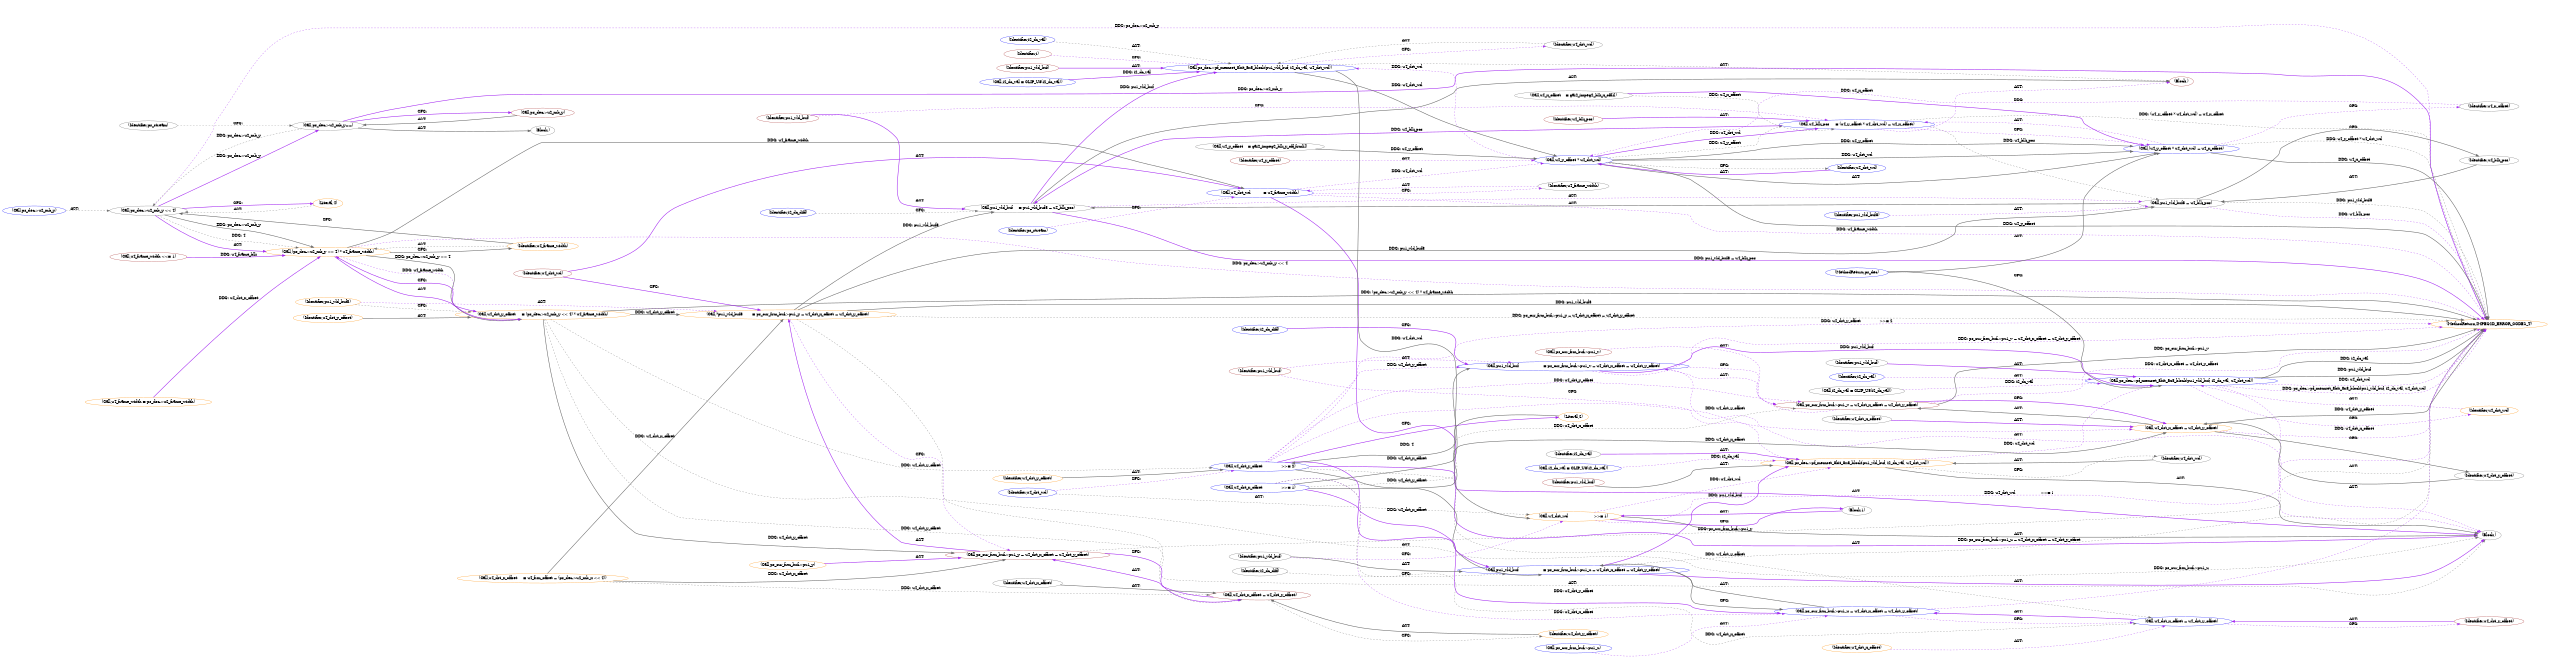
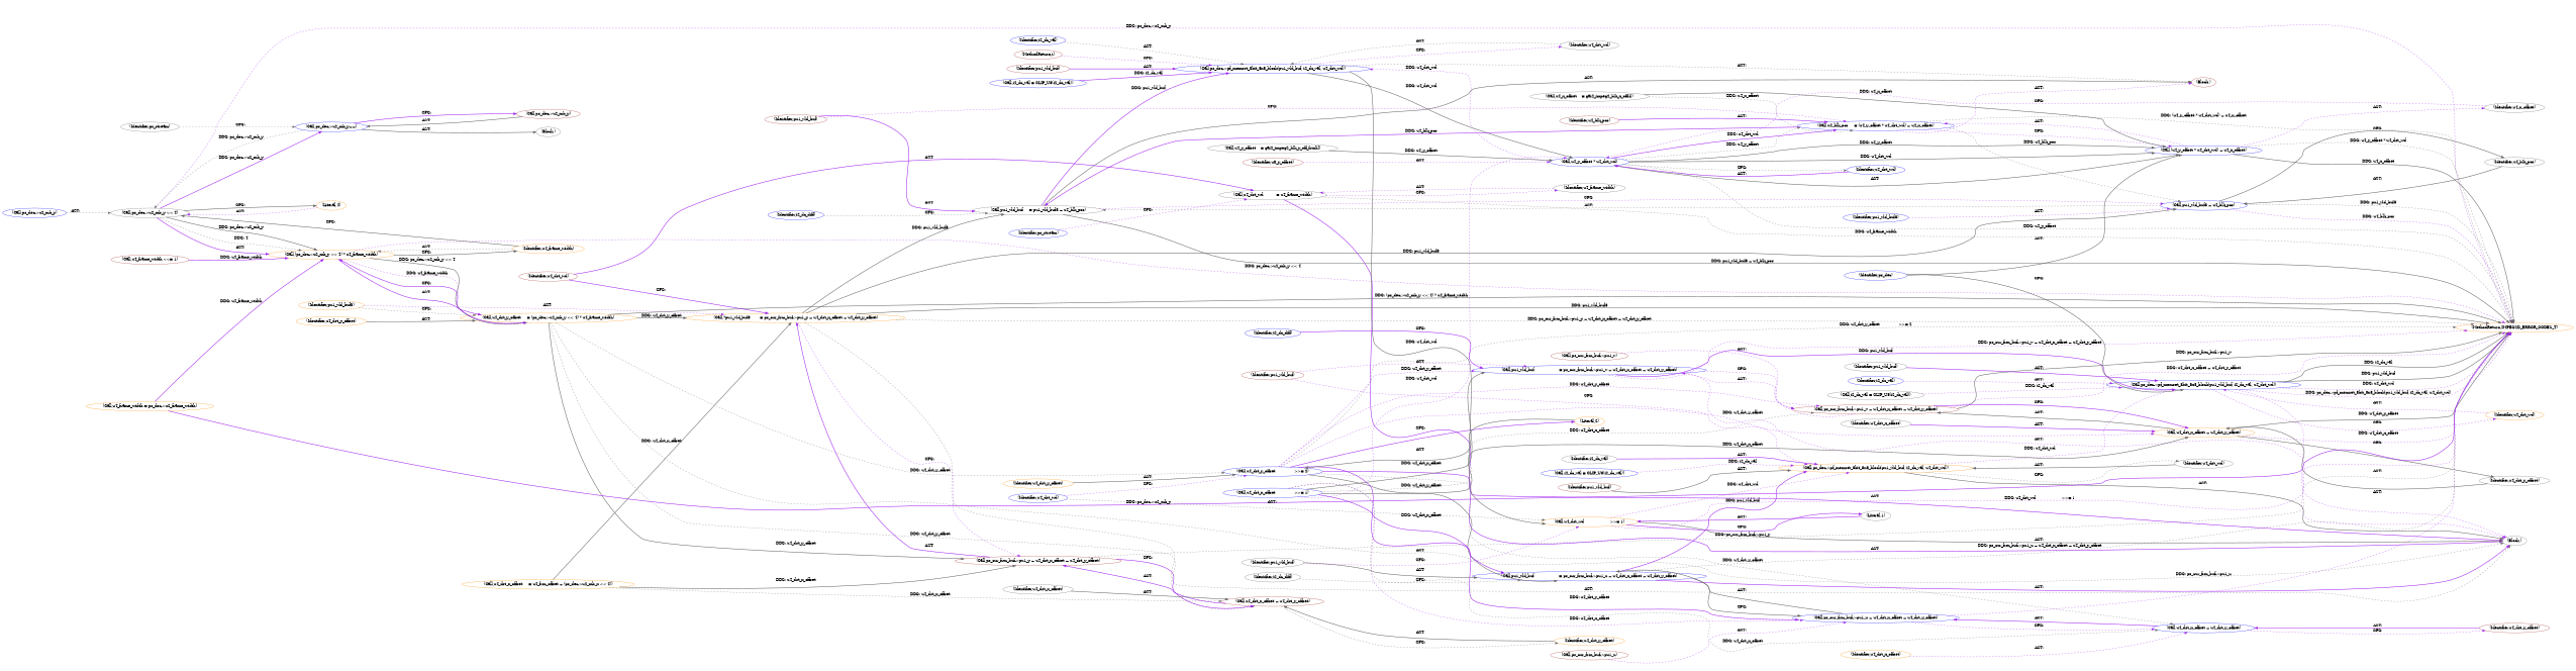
  digraph {
    rankdir=LR
    node [color=blue]
    edge [color=purple style=bold]
    n1 [color=gray40 label="(Call,ps_dec->u2_mb_y << 4)"]
-   n2 [color=gray40 label="(Call,ps_dec->u2_mb_y++)"]
+   n2 [label="(Call,ps_dec->u2_mb_y++)"]
    n3 [color=darkorange label="(Call,(ps_dec->u2_mb_y << 4) * u4_frame_width)"]
    n4 [color=darkorange label="(Literal,4)"]
    n5 [color=darkorange label="(MethodReturn,IMPEG2D_ERROR_CODES_T)"]
    n6 [color=gray40 label="(Block,)"]
    n7 [color=brown label="(Call,ps_dec->u2_mb_y)"]
    n8 [color=darkorange label="(Call,u4_dst_y_offset     = (ps_dec->u2_mb_y << 4) * u4_frame_width)"]
-   n9 [label="(Call,u4_dst_wd           = u4_frame_width)"]
+   n9 [color=gray40 label="(Call,u4_dst_wd           = u4_frame_width)"]
    n10 [color=darkorange label="(Identifier,u4_frame_width)"]
    n11 [color=darkorange label="(Call,*pu1_vld_buf8        = ps_cur_frm_buf->pu1_y + u4_dst_x_offset + u4_dst_y_offset)"]
    n12 [color=brown label="(Call,ps_cur_frm_buf->pu1_y + u4_dst_x_offset + u4_dst_y_offset)"]
    n13 [color=brown label="(Call,u4_dst_x_offset + u4_dst_y_offset)"]
    n14 [label="(Call,u4_dst_y_offset                >>= 2)"]
    n15 [color=gray40 label="(Block,)"]
    n16 [label="(Call,u4_y_offset * u4_dst_wd)"]
    n17 [color=gray40 label="(Identifier,u4_frame_width)"]
    n18 [color=gray40 label="(Call,pu1_vld_buf     = pu1_vld_buf8 + u4_blk_pos)"]
-   n19 [color=gray40 label="(Call,pu1_vld_buf8 + u4_blk_pos)"]
+   n19 [label="(Call,pu1_vld_buf8 + u4_blk_pos)"]
    n20 [color=darkorange label="(Identifier,u4_dst_y_offset)"]
    n21 [label="(Call,pu1_vld_buf                     = ps_cur_frm_buf->pu1_u + u4_dst_x_offset + u4_dst_y_offset)"]
    n22 [label="(Call,ps_cur_frm_buf->pu1_u + u4_dst_x_offset + u4_dst_y_offset)"]
    n23 [label="(Call,u4_dst_x_offset + u4_dst_y_offset)"]
    n24 [label="(Call,pu1_vld_buf                     = ps_cur_frm_buf->pu1_v + u4_dst_x_offset + u4_dst_y_offset)"]
    n25 [color=brown label="(Call,ps_cur_frm_buf->pu1_v + u4_dst_x_offset + u4_dst_y_offset)"]
    n26 [color=darkorange label="(Call,u4_dst_x_offset + u4_dst_y_offset)"]
    n27 [color=darkorange label="(Literal,2)"]
    n28 [label="(Call,ps_dec->pf_memset_8bit_8x8_block(pu1_vld_buf, i2_dc_val, u4_dst_wd))"]
    n29 [color=brown label="(Block,)"]
    n30 [color=gray40 label="(Identifier,u4_blk_pos)"]
    n31 [color=darkorange label="(Call,u4_dst_wd                      >>= 1)"]
    n32 [color=gray40 label="(Identifier,u4_dst_wd)"]
    n33 [label="(Call,u4_blk_pos     = (u4_y_offset * u4_dst_wd) + u4_x_offset)"]
    n34 [label="(Call,(u4_y_offset * u4_dst_wd) + u4_x_offset)"]
    n35 [label="(Identifier,u4_dst_wd)"]
    n36 [color=darkorange label="(Call,ps_dec->pf_memset_8bit_8x8_block(pu1_vld_buf, i2_dc_val, u4_dst_wd))"]
-   n37 [color=gray40 label="(Block,1)"]
+   n37 [color=gray40 label="(Literal,1)"]
    n38 [color=gray40 label="(Identifier,u4_x_offset)"]
    n39 [label="(Call,ps_dec->pf_memset_8bit_8x8_block(pu1_vld_buf, i2_dc_val, u4_dst_wd))"]
    n40 [color=gray40 label="(Identifier,u4_dst_wd)"]
    n41 [color=darkorange label="(Identifier,u4_dst_wd)"]
    n42 [color=brown label="(Identifier,u4_dst_y_offset)"]
    n43 [color=gray40 label="(Identifier,u4_dst_y_offset)"]
    n44 [color=darkorange label="(Identifier,pu1_vld_buf8)"]
    n45 [color=gray40 label="(Call,u4_x_offset    = gai2_impeg2_blk_x_off[i])"]
    n46 [color=brown label="(Identifier,u4_dst_wd)"]
    n47 [color=gray40 label="(Call,u4_y_offset    = gai2_impeg2_blk_y_off_frm[i])"]
    n48 [color=darkorange label="(Identifier,u4_dst_x_offset)"]
    n49 [color=gray40 label="(Identifier,pu1_vld_buf)"]
-   n50 [color=brown label="(Identifier,u4_y_offset)"]
+   n50 [color=brown label="(Identifier,u8_y_offset)"]
    n51 [color=brown label="(Identifier,pu1_vld_buf)"]
    n52 [label="(Identifier,ps_stream)"]
    n53 [label="(Call,i2_dc_val = CLIP_U8(i2_dc_val))"]
    n54 [label="(Call,i2_dc_val = CLIP_U8(i2_dc_val))"]
    n55 [color=brown label="(Identifier,pu1_vld_buf)"]
    n56 [label="(Identifier,i2_dc_diff)"]
    n57 [label="(Identifier,pu1_vld_buf8)"]
    n58 [label="(Identifier,i2_dc_val)"]
-   n59 [color=darkorange label="(Call,ps_cur_frm_buf->pu1_y)"]
-   n60 [label="(Call,ps_cur_frm_buf->pu1_u)"]
+   n60 [color=brown label="(Call,ps_cur_frm_buf->pu1_u)"]
    n61 [label="(Identifier,i2_dc_val)"]
    n62 [color=gray40 label="(Identifier,u4_dst_x_offset)"]
    n63 [color=gray40 label="(Identifier,u4_dst_x_offset)"]
    n64 [color=gray40 label="(Identifier,ps_stream)"]
-   n65 [color=brown label="(Identifier,i)"]
-   n66 [label="(MethodReturn,ps_dec)"]
+   n65 [color=brown label="(MethodReturn,i)"]
+   n66 [label="(Identifier,ps_dec)"]
    n67 [color=gray40 label="(Identifier,i2_dc_val)"]
    n68 [color=brown label="(Identifier,pu1_vld_buf)"]
    n69 [color=gray40 label="(Identifier,pu1_vld_buf)"]
    n70 [color=gray40 label="(Call,i2_dc_val = CLIP_U8(i2_dc_val))"]
    n71 [color=brown label="(Identifier,pu1_vld_buf)"]
    n72 [color=brown label="(Call,u4_frame_width <<= 1)"]
    n73 [color=brown label="(Identifier,u4_blk_pos)"]
    n74 [color=darkorange label="(Call,u4_dst_x_offset     = u4_frm_offset + (ps_dec->u2_mb_x << 4))"]
    n75 [color=darkorange label="(Identifier,u4_dst_y_offset)"]
    n76 [label="(Call,u4_dst_x_offset                >>= 1)"]
    n77 [color=darkorange label="(Call,u4_frame_width = ps_dec->u2_frame_width)"]
    n78 [label="(Identifier,u4_dst_wd)"]
    n79 [color=brown label="(Call,ps_cur_frm_buf->pu1_v)"]
    n80 [color=gray40 label="(Identifier,i2_dc_diff)"]
    n81 [color=darkorange label="(Identifier,u4_dst_y_offset)"]
    n82 [label="(Identifier,i2_dc_diff)"]
    n83 [label="(Call,ps_dec->u2_mb_y)"]
    n1 -> n2 [label="DDG: ps_dec->u2_mb_y"]
    n1 -> n3 [label="AST: "]
    n1 -> n3 [color=gray40 label="DDG: ps_dec->u2_mb_y"]
    n1 -> n3 [color=gray40 label="DDG: 4" style=dashed]
-   n1 -> n4 [label="CFG: "]
+   n1 -> n4 [color=gray40 label="CFG: "]
    n1 -> n5 [label="DDG: ps_dec->u2_mb_y" style=dashed]
    n2 -> n1 [color=gray40 label="DDG: ps_dec->u2_mb_y" style=dashed]
-   n2 -> n5 [label="DDG: ps_dec->u2_mb_y"]
+   n77 -> n5 [label="DDG: ps_dec->u2_mb_y"]
    n2 -> n6 [color=gray40 label="AST: "]
    n2 -> n7 [label="CFG: "]
    n3 -> n5 [label="DDG: ps_dec->u2_mb_y << 4" style=dashed]
    n3 -> n8 [label="AST: "]
    n3 -> n8 [color=gray40 label="DDG: ps_dec->u2_mb_y << 4"]
    n3 -> n8 [label="DDG: u4_frame_width" style=dashed]
-   n3 -> n9 [color=gray40 label="DDG: u4_frame_width"]
    n3 -> n10 [color=gray40 label="CFG: "]
-   n4 -> n1 [color=gray40 label="AST: " style=dashed]
+   n4 -> n1 [label="AST: " style=dashed]
    n7 -> n2 [color=gray40 label="AST: "]
    n8 -> n3 [label="CFG: "]
    n8 -> n5 [color=gray40 label="DDG: (ps_dec->u2_mb_y << 4) * u4_frame_width"]
    n8 -> n11 [color=gray40 label="DDG: u4_dst_y_offset"]
    n8 -> n12 [color=gray40 label="DDG: u4_dst_y_offset"]
    n8 -> n13 [color=gray40 label="DDG: u4_dst_y_offset" style=dashed]
    n8 -> n14 [color=gray40 label="DDG: u4_dst_y_offset" style=dashed]
    n8 -> n15 [color=gray40 label="AST: " style=dashed]
-   n9 -> n5 [label="DDG: u4_frame_width" style=dashed]
+   n9 -> n5 [color=gray40 label="DDG: u4_frame_width" style=dashed]
    n9 -> n15 [label="AST: "]
-   n9 -> n16 [label="DDG: u4_dst_wd" style=dashed]
+   n76 -> n16 [label="DDG: u4_dst_wd" style=dashed]
    n9 -> n17 [label="CFG: " style=dashed]
    n10 -> n1 [color=gray40 label="CFG: "]
    n10 -> n3 [color=gray40 label="AST: " style=dashed]
    n11 -> n5 [color=gray40 label="DDG: ps_cur_frm_buf->pu1_y + u4_dst_x_offset + u4_dst_y_offset" style=dashed]
    n11 -> n5 [color=gray40 label="DDG: pu1_vld_buf8"]
    n11 -> n12 [label="CFG: " style=dashed]
    n11 -> n15 [color=gray40 label="AST: " style=dashed]
    n11 -> n18 [color=gray40 label="DDG: pu1_vld_buf8"]
    n11 -> n19 [color=gray40 label="DDG: pu1_vld_buf8"]
    n12 -> n5 [color=gray40 label="DDG: ps_cur_frm_buf->pu1_y" style=dashed]
    n12 -> n11 [label="AST: "]
    n12 -> n13 [label="CFG: "]
    n13 -> n12 [label="AST: "]
    n13 -> n20 [color=gray40 label="CFG: " style=dashed]
-   n14 -> n5 [label="DDG: u4_dst_y_offset                >>= 2" style=dashed]
+   n14 -> n5 [color=gray40 label="DDG: u4_dst_y_offset                >>= 2" style=dashed]
    n14 -> n15 [label="AST: "]
    n14 -> n21 [color=gray40 label="DDG: u4_dst_y_offset"]
    n14 -> n22 [label="DDG: u4_dst_y_offset"]
    n14 -> n23 [color=gray40 label="DDG: u4_dst_y_offset" style=dashed]
    n14 -> n24 [label="DDG: u4_dst_y_offset" style=dashed]
    n14 -> n25 [label="DDG: u4_dst_y_offset" style=dashed]
    n14 -> n26 [label="DDG: u4_dst_y_offset" style=dashed]
    n14 -> n27 [label="CFG: "]
-   n16 -> n5 [color=gray40 label="DDG: u4_y_offset"]
+   n16 -> n5 [color=gray40 label="DDG: u4_y_offset" style=dashed]
    n16 -> n28 [label="DDG: u4_dst_wd" style=dashed]
    n16 -> n33 [color=gray40 label="DDG: u4_y_offset" style=dashed]
    n16 -> n33 [label="DDG: u4_dst_wd"]
    n16 -> n34 [color=gray40 label="AST: "]
    n16 -> n34 [color=gray40 label="DDG: u4_y_offset"]
    n16 -> n34 [color=gray40 label="DDG: u4_dst_wd"]
    n16 -> n35 [color=gray40 label="CFG: " style=dashed]
    n17 -> n9 [label="AST: " style=dashed]
-   n18 -> n5 [label="DDG: pu1_vld_buf8 + u4_blk_pos"]
-   n18 -> n19 [label="AST: " style=dashed]
+   n18 -> n5 [color=gray40 label="DDG: pu1_vld_buf8 + u4_blk_pos"]
+   n18 -> n19 [label="CFG: " style=dashed]
    n18 -> n28 [label="DDG: pu1_vld_buf"]
    n18 -> n29 [color=gray40 label="AST: "]
    n19 -> n5 [label="DDG: u4_blk_pos" style=dashed]
    n19 -> n5 [color=gray40 label="DDG: pu1_vld_buf8" style=dashed]
-   n19 -> n18 [color=gray40 label="AST: "]
+   n19 -> n18 [color=gray40 label="AST: " style=dashed]
    n19 -> n30 [color=gray40 label="CFG: "]
    n20 -> n13 [color=gray40 label="AST: "]
    n21 -> n5 [color=gray40 label="DDG: ps_cur_frm_buf->pu1_u + u4_dst_x_offset + u4_dst_y_offset" style=dashed]
    n21 -> n15 [label="AST: "]
    n21 -> n22 [color=gray40 label="CFG: "]
    n21 -> n36 [label="DDG: pu1_vld_buf"]
    n22 -> n5 [label="DDG: ps_cur_frm_buf->pu1_u" style=dashed]
    n22 -> n21 [color=gray40 label="AST: "]
    n22 -> n23 [label="CFG: " style=dashed]
    n23 -> n22 [label="AST: "]
    n23 -> n42 [label="CFG: " style=dashed]
    n24 -> n5 [label="DDG: ps_cur_frm_buf->pu1_v + u4_dst_x_offset + u4_dst_y_offset" style=dashed]
    n24 -> n15 [label="AST: " style=dashed]
    n24 -> n25 [label="CFG: " style=dashed]
    n24 -> n39 [label="DDG: pu1_vld_buf"]
    n25 -> n5 [color=gray40 label="DDG: ps_cur_frm_buf->pu1_v"]
    n25 -> n5 [label="DDG: u4_dst_x_offset + u4_dst_y_offset" style=dashed]
    n25 -> n24 [label="AST: " style=dashed]
    n25 -> n26 [label="CFG: "]
    n26 -> n5 [color=gray40 label="DDG: u4_dst_y_offset"]
    n26 -> n5 [label="DDG: u4_dst_x_offset" style=dashed]
    n26 -> n25 [color=gray40 label="AST: "]
    n26 -> n43 [color=gray40 label="CFG: "]
-   n27 -> n14 [color=gray40 label="DDG: 4"]
+   n27 -> n14 [color=gray40 label="AST: "]
    n28 -> n16 [color=gray40 label="DDG: u4_dst_wd"]
    n28 -> n29 [color=gray40 label="AST: " style=dashed]
    n28 -> n31 [color=gray40 label="DDG: u4_dst_wd"]
    n28 -> n32 [label="CFG: " style=dashed]
    n30 -> n19 [color=gray40 label="AST: "]
    n31 -> n5 [label="DDG: u4_dst_wd                      >>= 1" style=dashed]
    n31 -> n15 [color=gray40 label="AST: "]
    n31 -> n36 [label="DDG: u4_dst_wd" style=dashed]
    n31 -> n37 [label="CFG: "]
    n32 -> n28 [color=gray40 label="AST: " style=dashed]
    n33 -> n5 [color=gray40 label="DDG: (u4_y_offset * u4_dst_wd) + u4_x_offset" style=dashed]
    n33 -> n18 [label="DDG: u4_blk_pos"]
    n33 -> n19 [color=gray40 label="DDG: u4_blk_pos" style=dashed]
    n33 -> n29 [label="AST: " style=dashed]
    n33 -> n34 [label="CFG: " style=dashed]
    n34 -> n5 [color=gray40 label="DDG: u4_x_offset"]
    n34 -> n5 [color=gray40 label="DDG: u4_y_offset * u4_dst_wd" style=dashed]
    n34 -> n33 [label="AST: " style=dashed]
-   n34 -> n38 [label="CFG: " style=dashed]
+   n34 -> n38 [label="AST: " style=dashed]
    n35 -> n16 [label="AST: "]
    n36 -> n15 [color=gray40 label="AST: "]
    n36 -> n39 [label="DDG: u4_dst_wd" style=dashed]
    n36 -> n40 [color=gray40 label="CFG: " style=dashed]
    n37 -> n31 [label="AST: "]
-   n38 -> n16 [label="DDG: " style=dashed]
+   n38 -> n16 [label="CFG: " style=dashed]
    n39 -> n5 [color=gray40 label="DDG: i2_dc_val"]
    n39 -> n5 [color=gray40 label="DDG: pu1_vld_buf"]
    n39 -> n5 [label="DDG: u4_dst_wd" style=dashed]
    n39 -> n5 [label="DDG: ps_dec->pf_memset_8bit_8x8_block(pu1_vld_buf, i2_dc_val, u4_dst_wd)" style=dashed]
    n39 -> n15 [label="AST: " style=dashed]
    n39 -> n41 [label="CFG: " style=dashed]
    n40 -> n36 [color=gray40 label="AST: "]
    n41 -> n39 [label="AST: " style=dashed]
    n42 -> n23 [label="AST: "]
    n43 -> n26 [color=gray40 label="AST: "]
    n44 -> n8 [color=gray40 label="CFG: " style=dashed]
    n44 -> n11 [label="AST: " style=dashed]
    n45 -> n33 [color=gray40 label="DDG: u4_x_offset" style=dashed]
-   n45 -> n34 [label="DDG: u4_x_offset"]
+   n45 -> n34 [color=gray40 label="DDG: u4_x_offset"]
    n46 -> n9 [label="AST: "]
    n46 -> n11 [label="CFG: "]
    n47 -> n16 [color=gray40 label="DDG: u4_y_offset"]
    n48 -> n23 [label="AST: " style=dashed]
    n49 -> n21 [color=gray40 label="AST: "]
    n49 -> n31 [label="CFG: " style=dashed]
    n50 -> n16 [label="AST: " style=dashed]
    n51 -> n28 [label="AST: "]
    n52 -> n9 [label="CFG: " style=dashed]
    n53 -> n36 [label="DDG: i2_dc_val" style=dashed]
    n54 -> n28 [label="DDG: i2_dc_val"]
    n55 -> n36 [color=gray40 label="AST: "]
    n56 -> n24 [label="CFG: "]
    n57 -> n19 [label="AST: " style=dashed]
    n58 -> n39 [label="AST: " style=dashed]
-   n59 -> n12 [label="AST: "]
    n60 -> n22 [label="AST: " style=dashed]
    n61 -> n28 [color=gray40 label="AST: " style=dashed]
    n62 -> n13 [color=gray40 label="AST: "]
    n63 -> n26 [label="AST: "]
    n64 -> n2 [color=gray40 label="CFG: " style=dashed]
    n65 -> n28 [label="CFG: " style=dashed]
    n66 -> n34 [color=gray40 label="AST: "]
    n66 -> n39 [color=gray40 label="CFG: "]
    n67 -> n36 [label="AST: "]
    n68 -> n24 [label="AST: " style=dashed]
    n68 -> n36 [label="CFG: " style=dashed]
    n69 -> n39 [label="AST: "]
    n70 -> n39 [label="DDG: i2_dc_val" style=dashed]
    n71 -> n18 [label="AST: "]
    n71 -> n33 [label="CFG: " style=dashed]
-   n72 -> n3 [label="DDG: u4_frame_blk"]
+   n72 -> n3 [label="DDG: u4_frame_width"]
    n73 -> n33 [label="AST: "]
    n74 -> n11 [color=gray40 label="DDG: u4_dst_x_offset"]
    n74 -> n12 [color=gray40 label="DDG: u4_dst_x_offset"]
    n74 -> n13 [color=gray40 label="DDG: u4_dst_x_offset" style=dashed]
    n75 -> n14 [color=gray40 label="AST: "]
    n76 -> n21 [label="DDG: u4_dst_x_offset"]
    n76 -> n22 [label="DDG: u4_dst_x_offset" style=dashed]
    n76 -> n23 [color=gray40 label="DDG: u4_dst_x_offset" style=dashed]
    n76 -> n24 [color=gray40 label="DDG: u4_dst_x_offset"]
    n76 -> n25 [color=gray40 label="DDG: u4_dst_x_offset" style=dashed]
    n76 -> n26 [color=gray40 label="DDG: u4_dst_x_offset"]
-   n77 -> n3 [label="DDG: u4_dst_x_offset"]
+   n77 -> n3 [label="DDG: u4_frame_width"]
    n78 -> n14 [label="CFG: " style=dashed]
    n78 -> n31 [color=gray40 label="AST: " style=dashed]
    n79 -> n25 [label="AST: " style=dashed]
    n80 -> n21 [color=gray40 label="CFG: " style=dashed]
    n81 -> n8 [color=gray40 label="AST: "]
    n82 -> n18 [color=gray40 label="CFG: " style=dashed]
    n83 -> n1 [color=gray40 label="AST: " style=dashed]
  }
